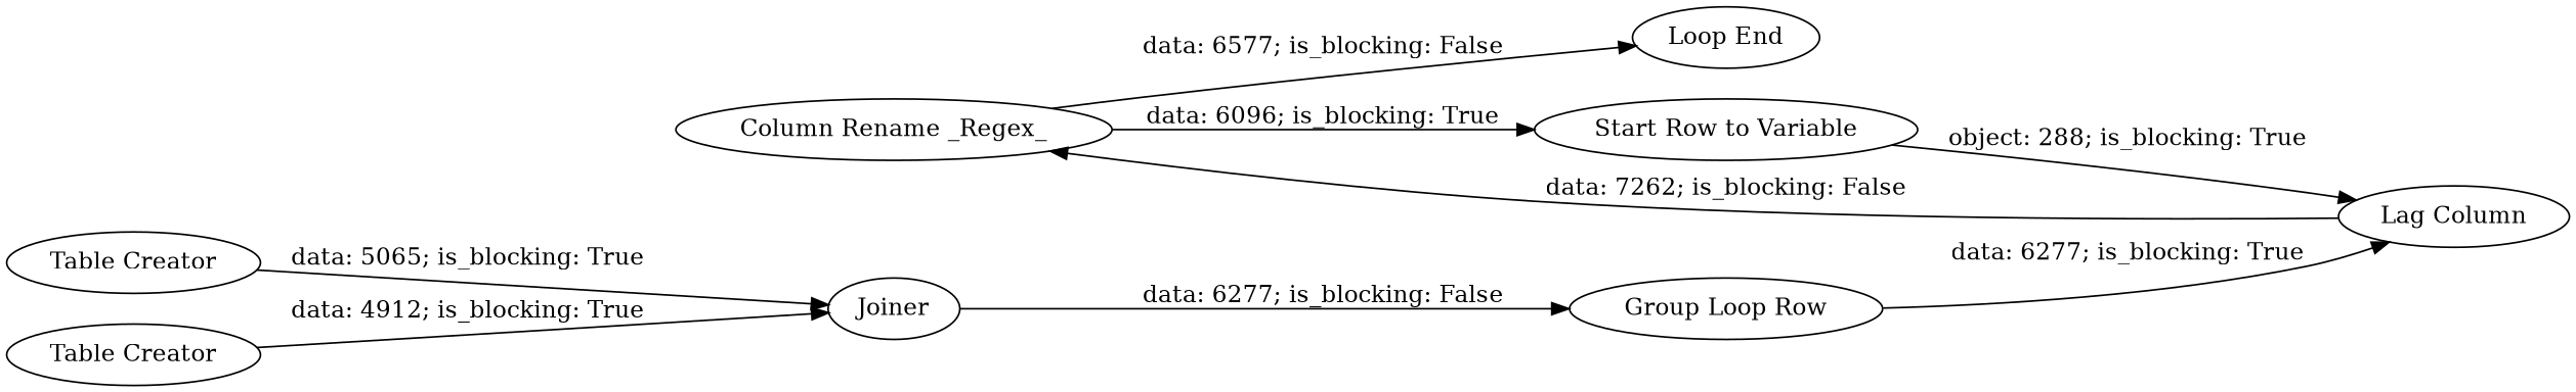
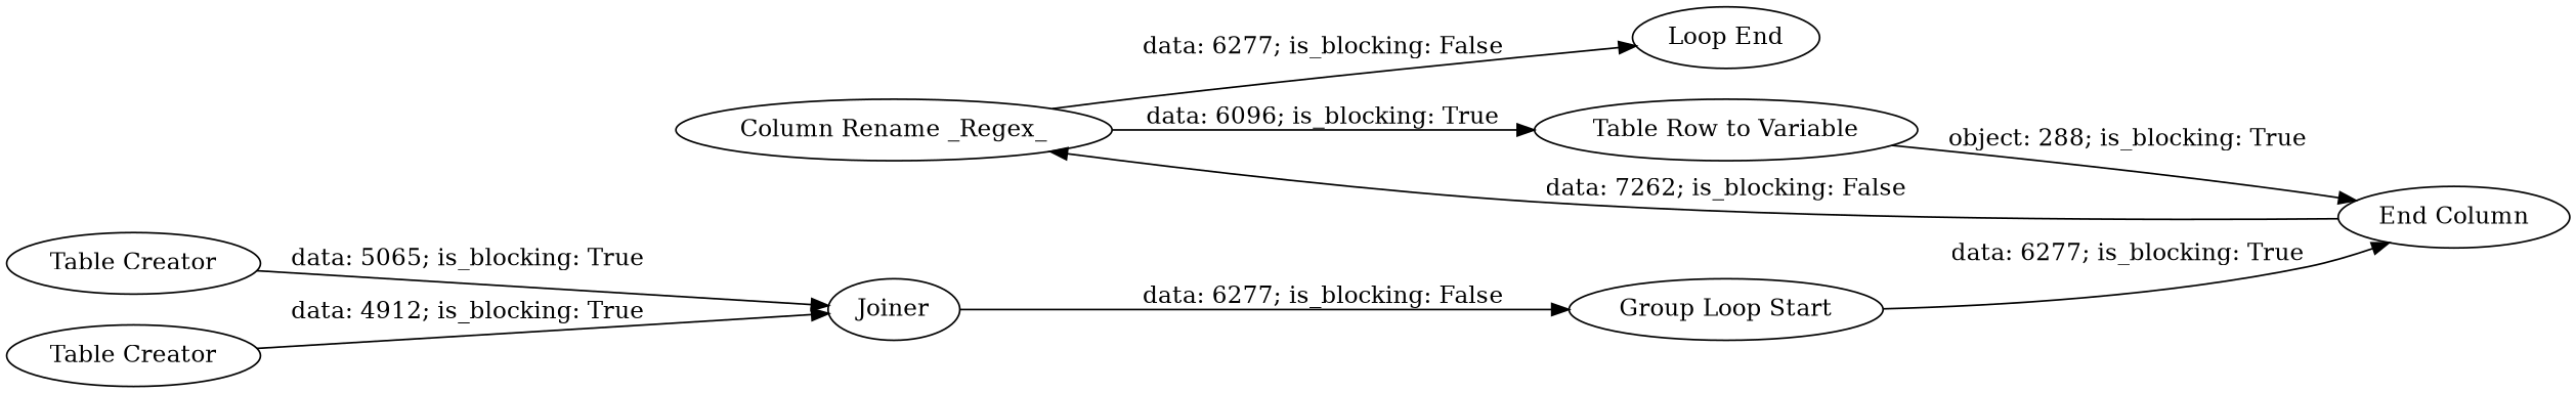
  digraph {
    rankdir=LR
    n1 [label="Column Rename _Regex_"]
    n2 [label="Loop End"]
-   n3 [label="Start Row to Variable"]
-   n4 [label="Group Loop Row"]
-   n5 [label="Lag Column"]
+   n3 [label="Table Row to Variable"]
+   n4 [label="Group Loop Start"]
+   n5 [label="End Column"]
    n6 [label=Joiner]
    n7 [label="Table Creator"]
    n8 [label="Table Creator"]
-   n1 -> n2 [label="data: 6577; is_blocking: False"]
+   n1 -> n2 [label="data: 6277; is_blocking: False"]
    n1 -> n3 [label="data: 6096; is_blocking: True"]
    n3 -> n5 [label="object: 288; is_blocking: True"]
    n4 -> n5 [label="data: 6277; is_blocking: True"]
    n5 -> n1 [label="data: 7262; is_blocking: False"]
    n6 -> n4 [label="data: 6277; is_blocking: False"]
    n7 -> n6 [label="data: 5065; is_blocking: True"]
    n8 -> n6 [label="data: 4912; is_blocking: True"]
  }
